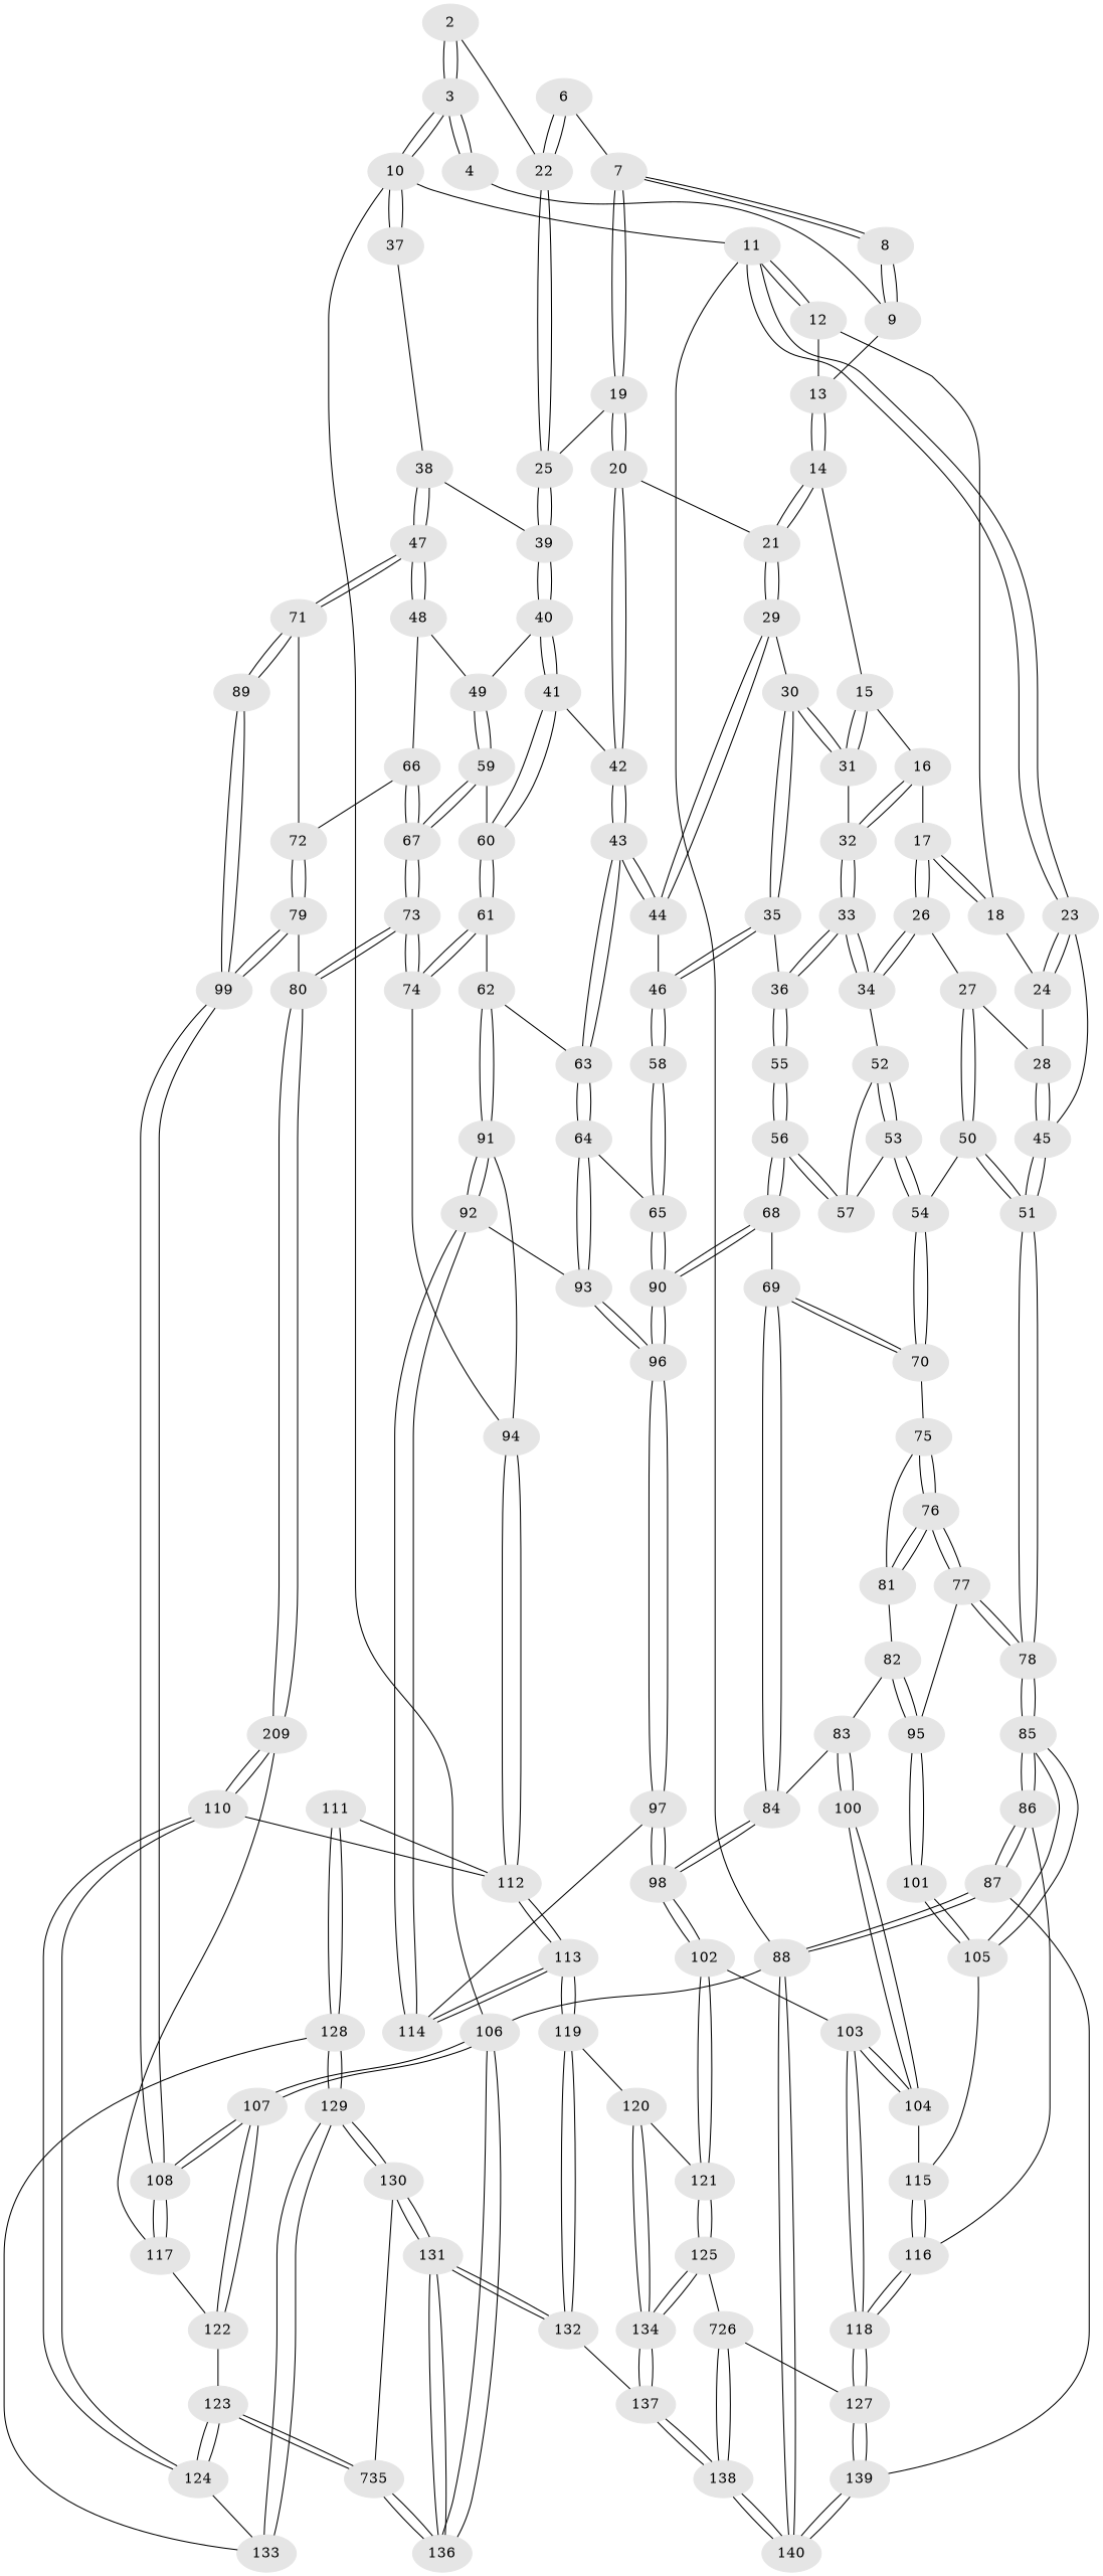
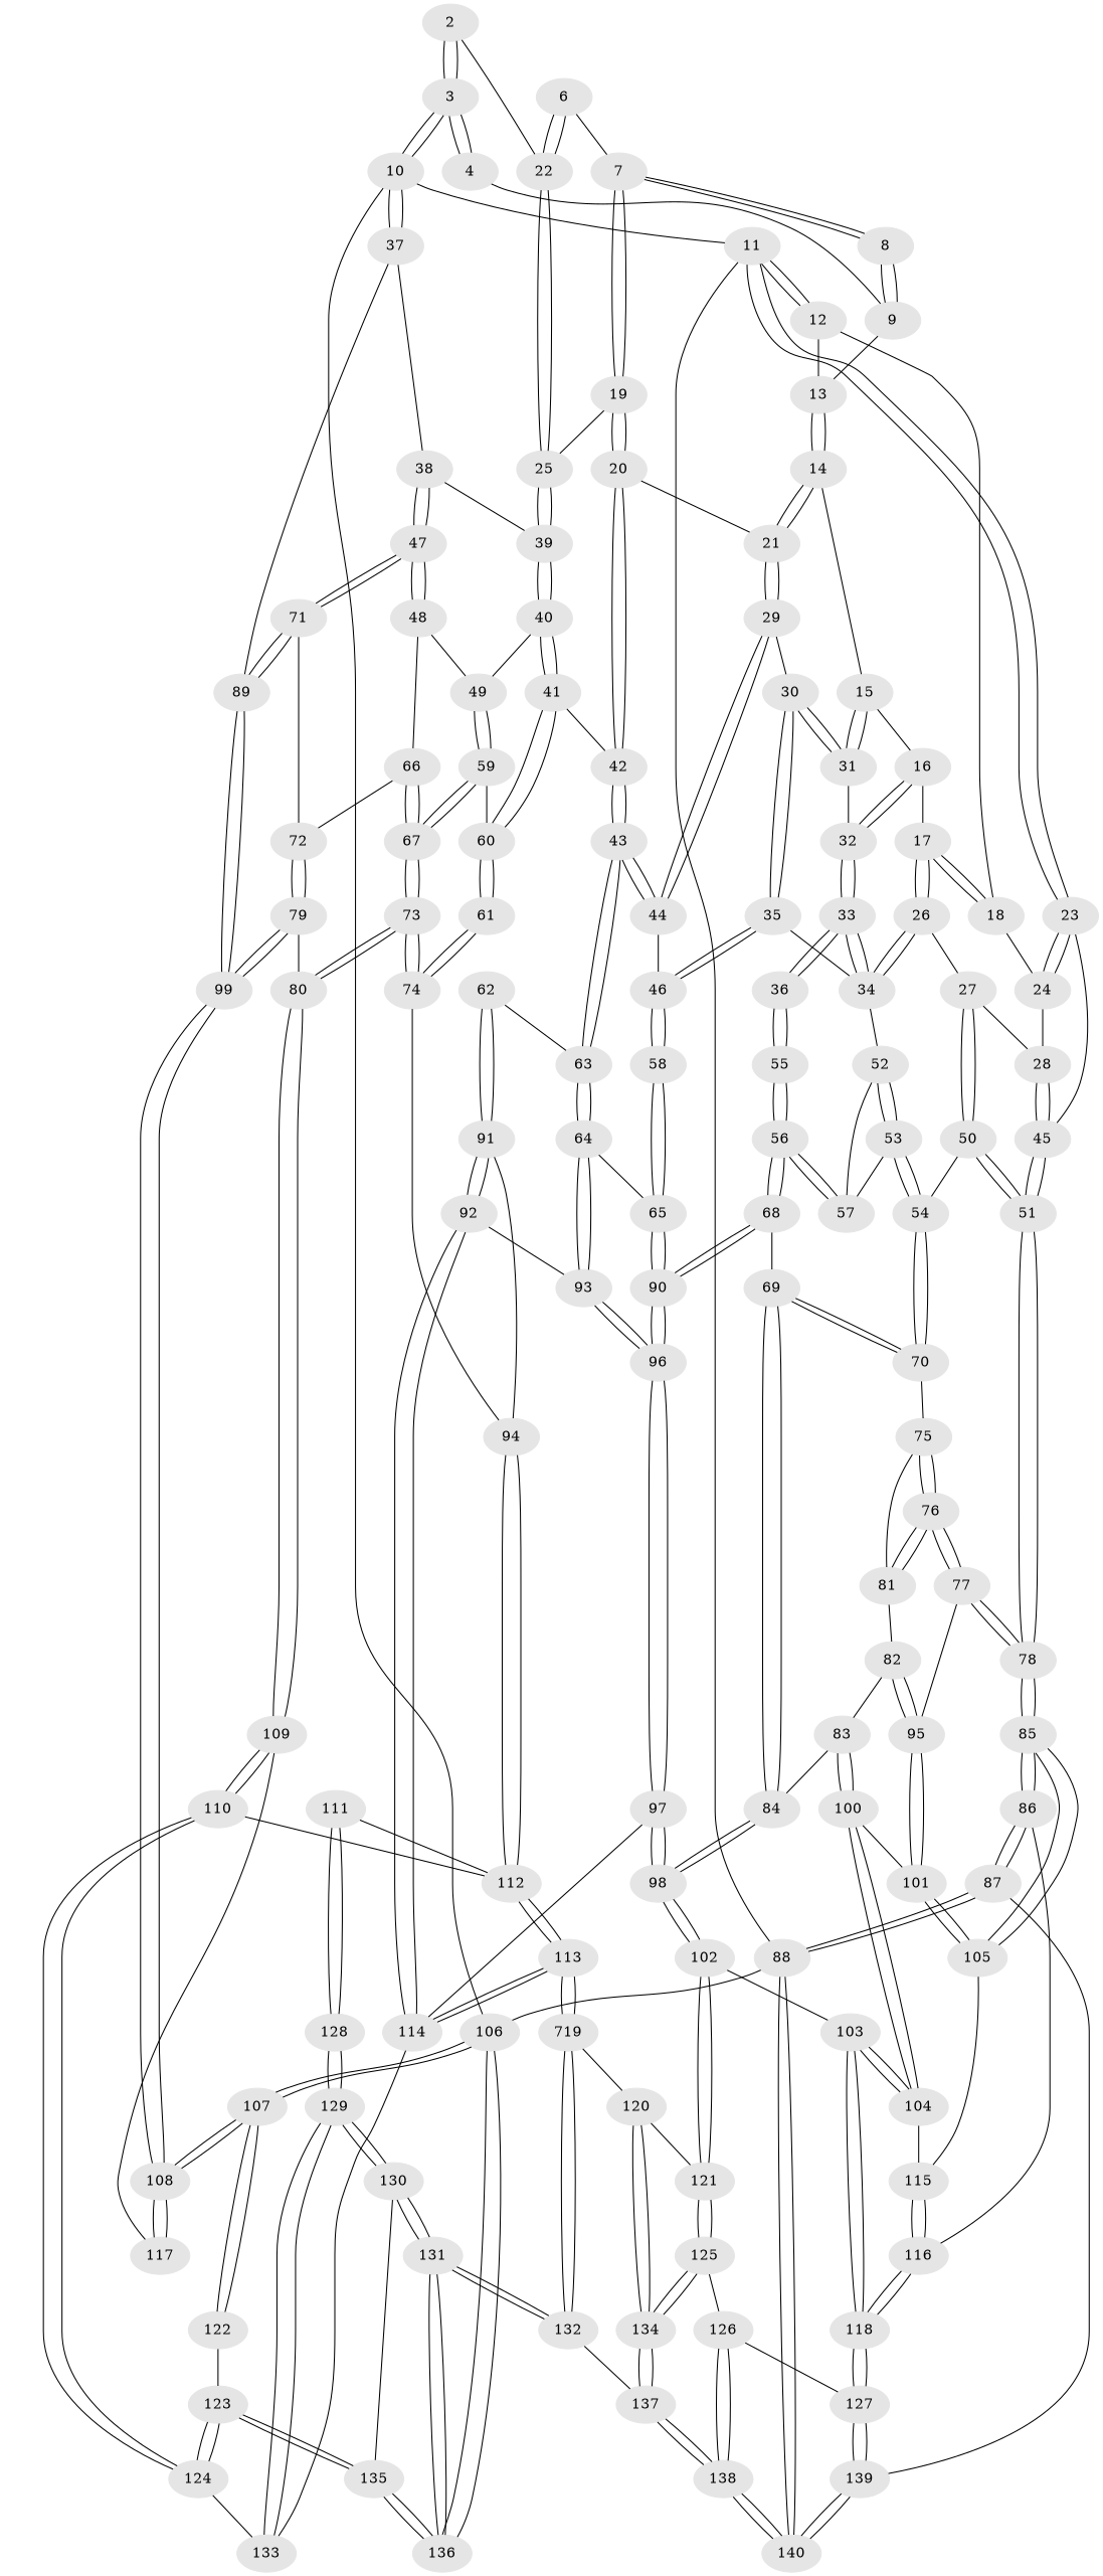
  graph {
    node [color=gray90 style=filled]
    2
    3
    22
    6
    7
    4
    10
    25
    9
    11
    37
    106
    13
    8
    19
    20
    14
    12
    23
    88
    38
    89
    107
    136
    18
    24
    45
    140
    15
    21
    16
    31
    29
    17
    32
    26
    33
    27
    34
    28
    42
    39
    43
    30
    44
    51
    40
    50
    52
    54
    35
    46
    36
    55
    53
    57
    58
    56
    47
    99
    48
    71
    41
    49
    60
    59
    61
    63
    64
    78
    65
    66
    72
    67
    70
    85
    75
    68
    90
    69
    73
    62
    74
    91
    94
    92
    93
    96
    79
    80
    84
    98
    76
    81
-   109 [label=209]
+   109
    112
    77
    82
    95
    101
    86
    105
    108
    117
    110
    83
    100
    104
    102
    87
    116
    115
    139
    118
    97
    114
    113
    103
    121
    125
    127
    122
    123
    124
    111
    128
    133
    129
-   119
+   119 [label=719]
    120
    132
    134
    137
-   126 [label=726]
-   135 [label=735]
+   126
+   135
    138
    130
    131
    2 -- 3
    2 -- 3
    2 -- 22
    3 -- 4
    3 -- 4
    3 -- 10
    3 -- 10
    22 -- 25
    22 -- 25
    6 -- 22
    6 -- 22
    6 -- 7
    7 -- 8
    7 -- 8
    7 -- 19
    7 -- 19
    4 -- 9
    10 -- 11
    10 -- 37
    10 -- 37
    10 -- 106
    25 -- 39
    25 -- 39
    9 -- 13
    11 -- 12
    11 -- 12
    11 -- 23
    11 -- 23
    11 -- 88
    37 -- 38
+   37 -- 89
    106 -- 107
    106 -- 107
    106 -- 136
    106 -- 136
    13 -- 14
    13 -- 14
    8 -- 9
    8 -- 9
    19 -- 25
    19 -- 20
    19 -- 20
    20 -- 21
    20 -- 42
    20 -- 42
    14 -- 15
    14 -- 21
    14 -- 21
    12 -- 13
    12 -- 18
    23 -- 24
    23 -- 24
    23 -- 45
    88 -- 106
    88 -- 140
    88 -- 140
    38 -- 39
    38 -- 47
    38 -- 47
    89 -- 99
    89 -- 99
    107 -- 108
    107 -- 108
    107 -- 122
    107 -- 122
    18 -- 24
    24 -- 28
    45 -- 51
    45 -- 51
    15 -- 16
    15 -- 31
    15 -- 31
    21 -- 29
    21 -- 29
    16 -- 17
    16 -- 32
    16 -- 32
    31 -- 32
    29 -- 30
    29 -- 44
    29 -- 44
    17 -- 18
    17 -- 18
    17 -- 26
    17 -- 26
    32 -- 33
    32 -- 33
    26 -- 27
    26 -- 34
    26 -- 34
    33 -- 34
    33 -- 34
    33 -- 36
    33 -- 36
    27 -- 28
    27 -- 50
    27 -- 50
    34 -- 52
    28 -- 45
    28 -- 45
    42 -- 43
    42 -- 43
    39 -- 40
    39 -- 40
    43 -- 44
    43 -- 44
    43 -- 63
    43 -- 63
    30 -- 31
    30 -- 31
    30 -- 35
    30 -- 35
    44 -- 46
    51 -- 78
    51 -- 78
    40 -- 41
    40 -- 41
    40 -- 49
    50 -- 51
    50 -- 51
    50 -- 54
    52 -- 53
    52 -- 53
    52 -- 57
    54 -- 70
    54 -- 70
    35 -- 46
    35 -- 46
-   35 -- 36
+   35 -- 34
    46 -- 58
    46 -- 58
    36 -- 55
    36 -- 55
    55 -- 56
    55 -- 56
    53 -- 54
    53 -- 54
    53 -- 57
    58 -- 65
    58 -- 65
    56 -- 57
    56 -- 57
    56 -- 68
    56 -- 68
    47 -- 48
    47 -- 48
    47 -- 71
    47 -- 71
    99 -- 108
    99 -- 108
    48 -- 49
    48 -- 66
    71 -- 89
    71 -- 89
    71 -- 72
    41 -- 42
    41 -- 60
    41 -- 60
    49 -- 59
    49 -- 59
    60 -- 61
    60 -- 61
    59 -- 60
    59 -- 67
    59 -- 67
-   61 -- 62
    61 -- 74
    61 -- 74
    63 -- 64
    63 -- 64
    64 -- 65
    64 -- 93
    64 -- 93
    78 -- 85
    78 -- 85
    65 -- 90
    65 -- 90
    66 -- 72
    66 -- 67
    66 -- 67
    72 -- 79
    72 -- 79
    67 -- 73
    67 -- 73
    70 -- 75
    85 -- 86
    85 -- 86
    85 -- 105
    85 -- 105
    75 -- 76
    75 -- 76
    75 -- 81
    68 -- 90
    68 -- 90
    68 -- 69
    90 -- 96
    90 -- 96
    69 -- 70
    69 -- 70
    69 -- 84
    69 -- 84
    73 -- 74
    73 -- 74
    73 -- 80
    73 -- 80
    62 -- 63
    62 -- 91
    62 -- 91
    74 -- 94
    91 -- 94
    91 -- 92
    91 -- 92
    94 -- 112
    94 -- 112
    92 -- 93
    92 -- 114
    92 -- 114
    93 -- 96
    93 -- 96
    96 -- 97
    96 -- 97
    79 -- 99
    79 -- 99
    79 -- 80
    80 -- 109
    80 -- 109
    84 -- 98
    84 -- 98
    98 -- 102
    98 -- 102
    76 -- 81
    76 -- 81
    76 -- 77
    76 -- 77
    81 -- 82
    109 -- 117
    109 -- 110
    109 -- 110
    112 -- 113
    112 -- 113
    77 -- 78
    77 -- 78
    77 -- 95
    82 -- 95
    82 -- 95
    82 -- 83
    95 -- 101
    95 -- 101
    101 -- 105
    101 -- 105
    86 -- 87
    86 -- 87
    86 -- 116
    105 -- 115
    108 -- 117
    108 -- 117
-   117 -- 122
    110 -- 112
    110 -- 124
    110 -- 124
    83 -- 84
    83 -- 100
    83 -- 100
+   100 -- 101
    100 -- 104
    100 -- 104
    104 -- 115
    102 -- 103
    102 -- 121
    102 -- 121
    87 -- 88
    87 -- 88
    87 -- 139
    116 -- 118
    116 -- 118
    115 -- 116
    115 -- 116
    139 -- 140
    139 -- 140
    118 -- 127
    118 -- 127
    97 -- 98
    97 -- 98
    97 -- 114
    113 -- 114
    113 -- 114
    113 -- 119
    113 -- 119
    103 -- 104
    103 -- 104
    103 -- 118
    103 -- 118
    121 -- 125
    121 -- 125
    125 -- 134
    125 -- 134
    125 -- 126
    127 -- 139
    127 -- 139
    122 -- 123
    123 -- 124
    123 -- 124
    123 -- 135
    123 -- 135
    124 -- 133
    111 -- 112
    111 -- 128
    111 -- 128
-   128 -- 133
+   114 -- 133
    128 -- 129
    128 -- 129
    129 -- 133
    129 -- 133
    129 -- 130
    129 -- 130
    119 -- 120
    119 -- 132
    119 -- 132
    120 -- 121
    120 -- 134
    120 -- 134
    132 -- 137
    134 -- 137
    134 -- 137
    137 -- 138
    137 -- 138
    126 -- 127
    126 -- 138
    126 -- 138
    135 -- 136
    135 -- 136
    138 -- 140
    138 -- 140
    130 -- 135
    130 -- 131
    130 -- 131
    131 -- 136
    131 -- 136
    131 -- 132
    131 -- 132
  }
